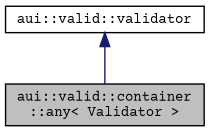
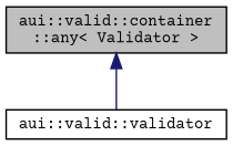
  digraph {
    fontname="Courier Prime"
    node [color=black fontname="Courier Prime" fontsize=10 shape=record style=filled]
    n1 [fillcolor=grey75 fontcolor=black height=0.2 label="aui::valid::container\l::any\< Validator \>" width=0.4]
    n2 [fillcolor=white height=0.2 label="aui::valid::validator" width=0.4]
-   n2 -> n1 [color=midnightblue dir=back fontname="Courier Prime" fontsize=10 labelfontname=Helvetica labelfontsize=10 style=solid]
+   n1 -> n2 [color=midnightblue dir=back fontname="Courier Prime" fontsize=10 labelfontname=Helvetica labelfontsize=10 style=solid]
  }
